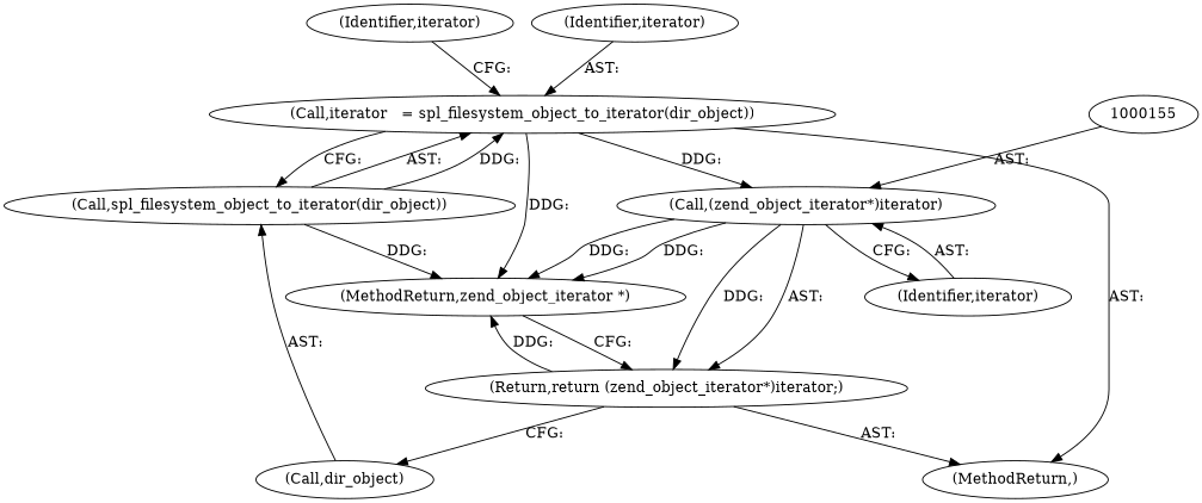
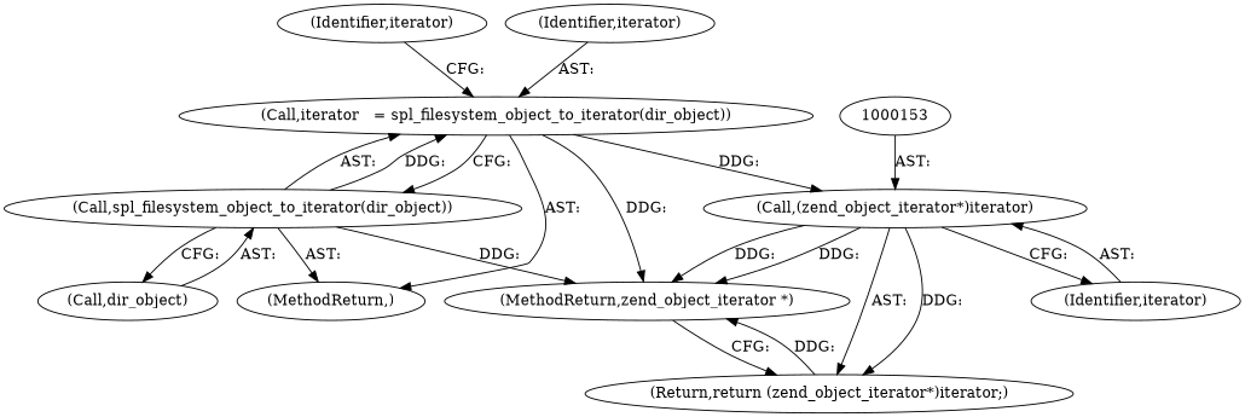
  digraph {
    n1 [label="(Call,iterator   = spl_filesystem_object_to_iterator(dir_object))"]
    n2 [label="(Call,spl_filesystem_object_to_iterator(dir_object))"]
    n3 [label="(Call,(zend_object_iterator*)iterator)"]
    n4 [label="(MethodReturn,)"]
    n5 [label="(MethodReturn,zend_object_iterator *)"]
    n6 [label="(Call,dir_object)"]
    n7 [label="(Return,return (zend_object_iterator*)iterator;)"]
    n8 [label="(Identifier,iterator)"]
    n9 [label="(Identifier,iterator)"]
    n10 [label="(Identifier,iterator)"]
-   1000153 [label=1000155]
+   1000153
    n1 -> n2 [label="CFG: "]
    n1 -> n3 [label="DDG: "]
    n1 -> n4 [label="AST: "]
    n1 -> n5 [label="DDG: "]
    n2 -> n1 [label="AST: "]
    n2 -> n1 [label="DDG: "]
    n2 -> n5 [label="DDG: "]
-   n7 -> n6 [label="CFG: "]
+   n2 -> n6 [label="CFG: "]
    n3 -> n5 [label="DDG: "]
    n3 -> n5 [label="DDG: "]
    n3 -> n7 [label="AST: "]
    n3 -> n7 [label="DDG: "]
    n3 -> n8 [label="CFG: "]
    n5 -> n7 [label="CFG: "]
    n6 -> n2 [label="AST: "]
-   n7 -> n4 [label="AST: "]
+   n2 -> n4 [label="AST: "]
    n7 -> n5 [label="DDG: "]
    n8 -> n3 [label="AST: "]
    n9 -> n1 [label="CFG: "]
    n10 -> n1 [label="AST: "]
    1000153 -> n3 [label="AST: "]
  }
